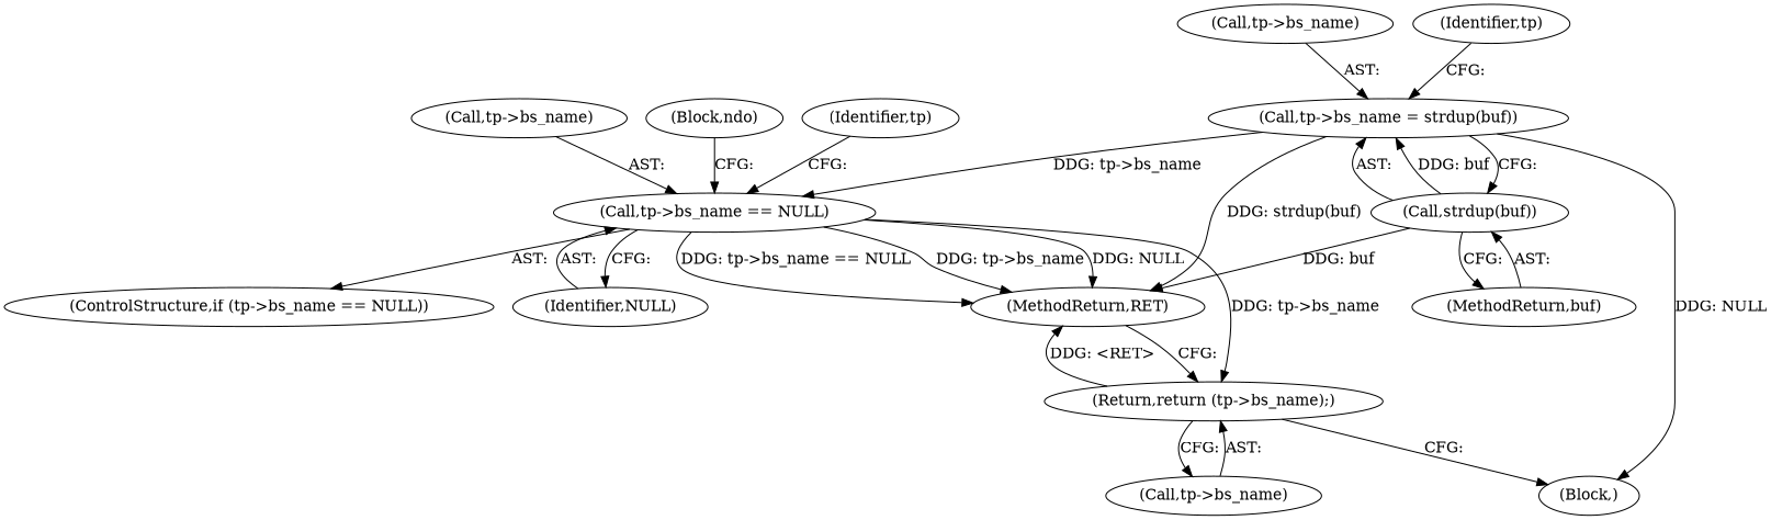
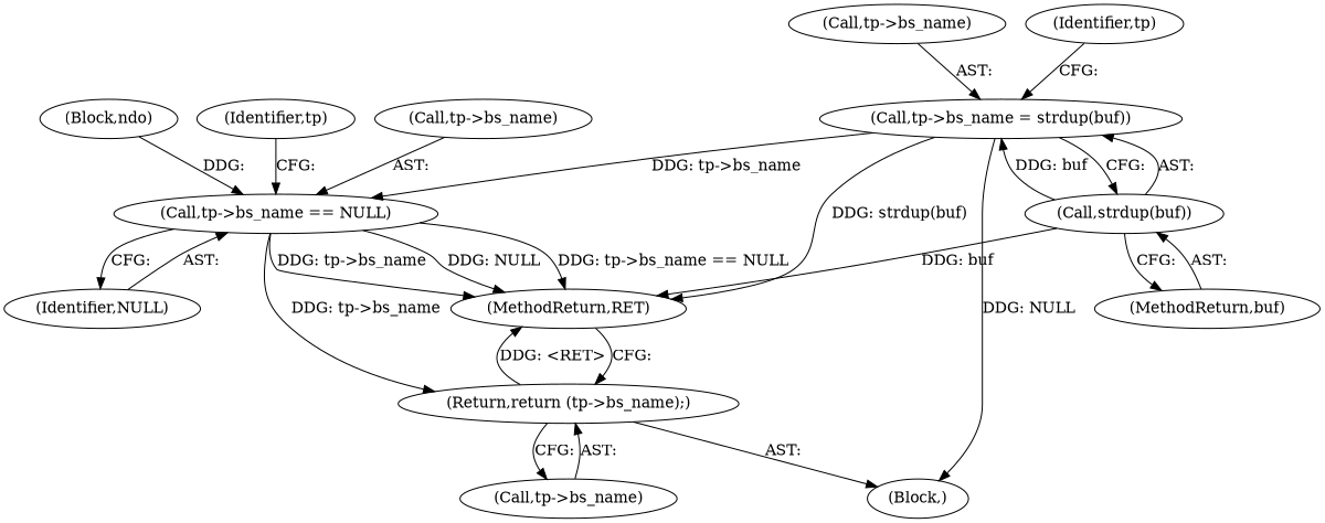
  digraph {
    n1 [label="(Call,tp->bs_name = strdup(buf))"]
    n2 [label="(Call,strdup(buf))"]
    n3 [label="(Call,tp->bs_name == NULL)"]
    n4 [label="(Block,)"]
    n5 [label="(MethodReturn,RET)"]
    n6 [label="(MethodReturn,buf)"]
    n7 [label="(Return,return (tp->bs_name);)"]
    n8 [label="(Identifier,NULL)"]
-   n9 [label="(ControlStructure,if (tp->bs_name == NULL))"]
    n10 [label="(Call,tp->bs_name)"]
    n11 [label="(Call,tp->bs_name)"]
    n12 [label="(Block,ndo)"]
    n13 [label="(Call,tp->bs_name)"]
    n14 [label="(Identifier,tp)"]
    n15 [label="(Identifier,tp)"]
    n1 -> n2 [label="CFG: "]
    n1 -> n3 [label="DDG: tp->bs_name"]
    n1 -> n4 [label="DDG: NULL"]
    n1 -> n5 [label="DDG: strdup(buf)"]
    n2 -> n1 [label="AST: "]
    n2 -> n1 [label="DDG: buf"]
    n2 -> n5 [label="DDG: buf"]
    n2 -> n6 [label="CFG: "]
    n3 -> n5 [label="DDG: tp->bs_name == NULL"]
    n3 -> n5 [label="DDG: tp->bs_name"]
    n3 -> n5 [label="DDG: NULL"]
    n3 -> n7 [label="DDG: tp->bs_name"]
    n3 -> n8 [label="CFG: "]
-   n3 -> n9 [label="AST: "]
    n5 -> n7 [label="CFG: "]
    n6 -> n2 [label="AST: "]
-   n7 -> n4 [label="CFG: "]
+   n7 -> n4 [label="AST: "]
    n7 -> n5 [label="DDG: <RET>"]
    n7 -> n10 [label="CFG: "]
    n8 -> n3 [label="AST: "]
    n10 -> n7 [label="AST: "]
    n11 -> n3 [label="AST: "]
-   n12 -> n3 [label="CFG: "]
+   n12 -> n3 [label="DDG: "]
    n13 -> n1 [label="AST: "]
    n14 -> n3 [label="CFG: "]
    n15 -> n1 [label="CFG: "]
  }
